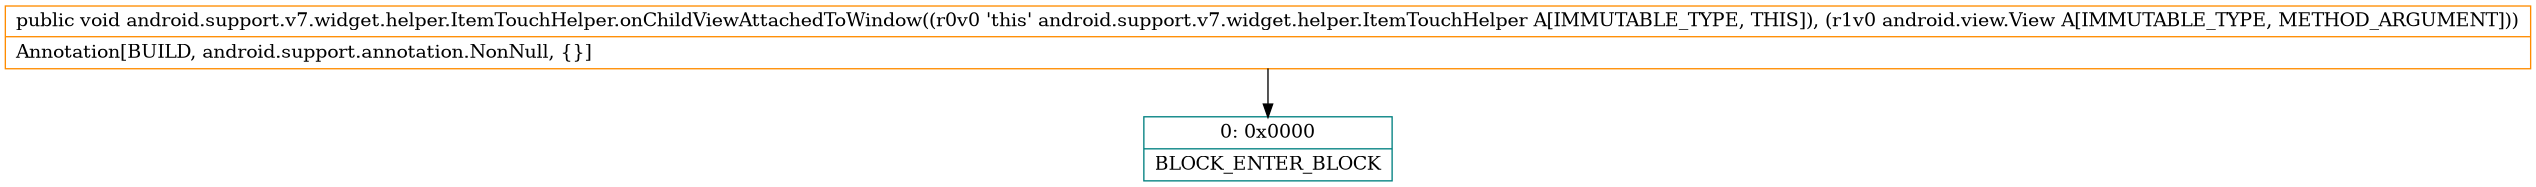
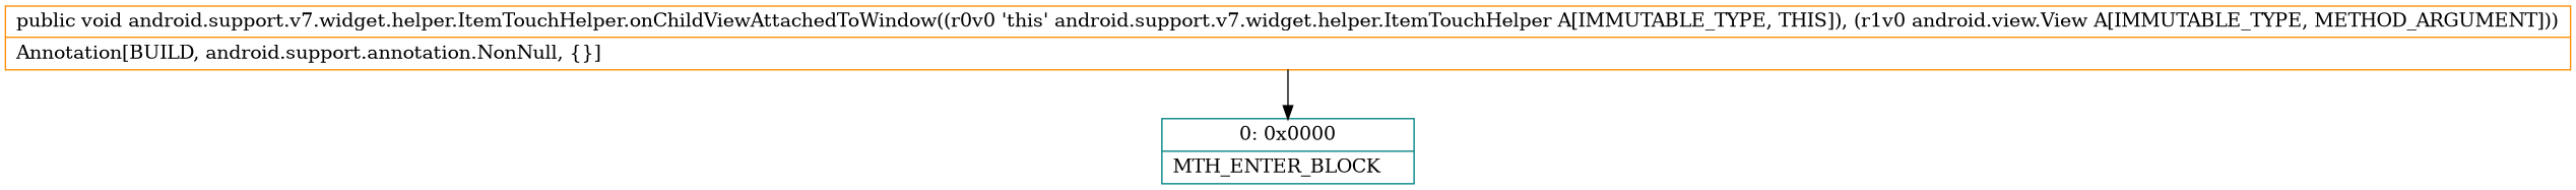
  digraph {
    node [shape=record]
-   n1 [color=teal label="{0\:\ 0x0000|BLOCK_ENTER_BLOCK\l}"]
+   n1 [color=teal label="{0\:\ 0x0000|MTH_ENTER_BLOCK\l}"]
    n2 [label="{public void android.support.v7.widget.helper.ItemTouchHelper.onChildViewAttachedToWindow((r0v0 'this' android.support.v7.widget.helper.ItemTouchHelper A[IMMUTABLE_TYPE, THIS]), (r1v0 android.view.View A[IMMUTABLE_TYPE, METHOD_ARGUMENT]))  | Annotation[BUILD, android.support.annotation.NonNull, \{\}]\l}" color=darkorange]
    subgraph cluster_1 {
      label="R(0)"
    }
    n2 -> n1 [style=solid]
  }
